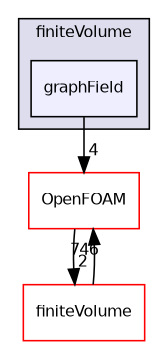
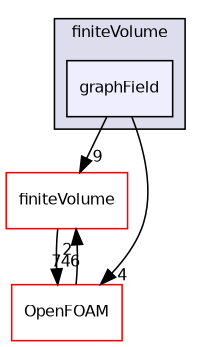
  digraph {
    compound=true
    node [fontname=Helvetica fontsize=10 shape=box color=red]
    edge [labeldistance=1.5 labelfontname=Helvetica labelfontsize=10]
    n1 [fillcolor="#eeeeff" label=graphField pencolor=black style=filled color=""]
    n2 [label=finiteVolume]
    n3 [label=OpenFOAM]
    subgraph cluster_1 {
      bgcolor="#ddddee"
      fontname=Helvetica
      fontsize=10
      label=finiteVolume
      pencolor=black
      n1
    }
+   n1 -> n2 [headlabel=9]
    n1 -> n3 [headlabel=4]
    n2 -> n3 [headlabel=746]
    n3 -> n2 [headlabel=2]
  }
